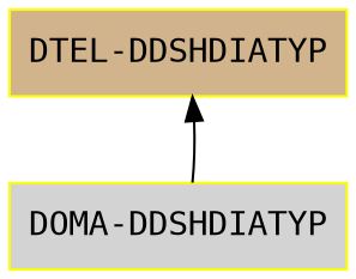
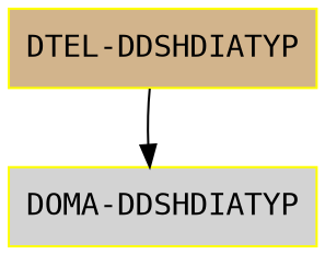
  digraph {
    fontname="DejaVu Sans Mono"
    node [color=yellow shape=box style=filled fontname="DejaVu Sans Mono"]
    "DTEL-DDSHDIATYP" [fillcolor=tan]
    "DOMA-DDSHDIATYP" [fillcolor=lightgrey]
-   "DOMA-DDSHDIATYP" -> "DTEL-DDSHDIATYP" [fontname="DejaVu Sans Mono"]
+   "DTEL-DDSHDIATYP" -> "DOMA-DDSHDIATYP" [fontname="DejaVu Sans Mono"]
  }
